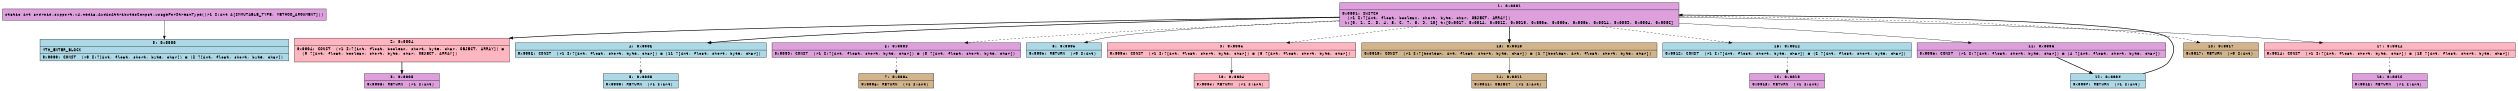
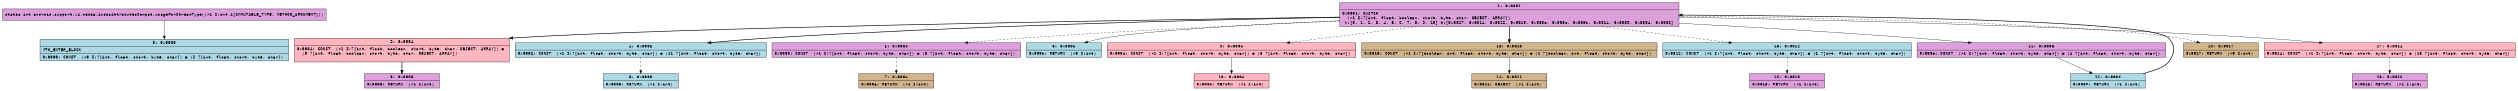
  digraph {
    fontname="DejaVu Sans Mono"
    node [fillcolor=plum fontname="DejaVu Sans Mono" shape=record style=filled]
    edge [fontname="DejaVu Sans Mono" style=dashed]
    n1 [fillcolor=lightblue label="{0\:\ 0x0000|MTH_ENTER_BLOCK\l|0x0000: CONST  (r0 I:?[int, float, short, byte, char]) = (2 ?[int, float, short, byte, char]) \l}"]
    n2 [label="{1\:\ 0x0001|0x0001: SWITCH  \l  (r1 I:?[int, float, boolean, short, byte, char, OBJECT, ARRAY])\l k:[0, 1, 2, 3, 4, 5, 6, 7, 8, 9, 10] t:[0x0017, 0x0014, 0x0012, 0x0010, 0x000e, 0x000c, 0x000b, 0x0014, 0x0009, 0x0004, 0x0006] \l}"]
    n3 [fillcolor=lightpink label="{2\:\ 0x0004|0x0004: CONST  (r1 I:?[int, float, boolean, short, byte, char, OBJECT, ARRAY]) = \l  (0 ?[int, float, boolean, short, byte, char, OBJECT, ARRAY])\l \l}"]
    n4 [fillcolor=lightblue label="{4\:\ 0x0006|0x0006: CONST  (r1 I:?[int, float, short, byte, char]) = (11 ?[int, float, short, byte, char]) \l}"]
    n5 [label="{6\:\ 0x0009|0x0009: CONST  (r1 I:?[int, float, short, byte, char]) = (3 ?[int, float, short, byte, char]) \l}"]
    n6 [fillcolor=lightblue label="{8\:\ 0x000b|0x000b: RETURN  (r0 I:int) \l}"]
    n7 [fillcolor=lightpink label="{9\:\ 0x000c|0x000c: CONST  (r1 I:?[int, float, short, byte, char]) = (5 ?[int, float, short, byte, char]) \l}"]
    n8 [label="{11\:\ 0x000e|0x000e: CONST  (r1 I:?[int, float, short, byte, char]) = (4 ?[int, float, short, byte, char]) \l}"]
    n9 [fillcolor=tan label="{13\:\ 0x0010|0x0010: CONST  (r1 I:?[boolean, int, float, short, byte, char]) = (1 ?[boolean, int, float, short, byte, char]) \l}"]
    n10 [fillcolor=lightblue label="{15\:\ 0x0012|0x0012: CONST  (r1 I:?[int, float, short, byte, char]) = (6 ?[int, float, short, byte, char]) \l}"]
    n11 [fillcolor=lightpink label="{17\:\ 0x0014|0x0014: CONST  (r1 I:?[int, float, short, byte, char]) = (13 ?[int, float, short, byte, char]) \l}"]
    n12 [fillcolor=tan label="{19\:\ 0x0017|0x0017: RETURN  (r0 I:int) \l}"]
    n13 [label="{3\:\ 0x0005|0x0005: RETURN  (r1 I:int) \l}"]
    n14 [fillcolor=lightblue label="{5\:\ 0x0008|0x0008: RETURN  (r1 I:int) \l}"]
    n15 [fillcolor=tan label="{7\:\ 0x000a|0x000a: RETURN  (r1 I:int) \l}"]
    n16 [fillcolor=lightpink label="{10\:\ 0x000d|0x000d: RETURN  (r1 I:int) \l}"]
    n17 [fillcolor=lightblue label="{12\:\ 0x000f|0x000f: RETURN  (r1 I:int) \l}"]
    n18 [fillcolor=tan label="{14\:\ 0x0011|0x0011: OBJECT  (r1 I:int) \l}"]
    n19 [label="{16\:\ 0x0013|0x0013: RETURN  (r1 I:int) \l}"]
    n20 [label="{18\:\ 0x0016|0x0016: RETURN  (r1 I:int) \l}"]
    n21 [label="{static int android.support.v4.media.AudioAttributesCompat.usageForStreamType((r1 I:int A[IMMUTABLE_TYPE, METHOD_ARGUMENT])) }"]
    n2 -> n3 [style=bold]
    n2 -> n4 [style=bold]
    n2 -> n5
    n2 -> n6 [style=solid]
    n2 -> n7
    n2 -> n8 [style=solid]
    n2 -> n9 [style=bold]
    n2 -> n10
    n2 -> n11 [style=solid]
    n2 -> n12
    n3 -> n13 [style=bold]
    n4 -> n14
    n5 -> n15
    n7 -> n16 [style=solid]
-   n8 -> n17 [style=bold]
+   n8 -> n17 [style=solid]
    n9 -> n18 [style=solid]
    n10 -> n19
    n11 -> n20
    n17 -> n2 [style=bold]
    n21 -> n1 [style=solid]
  }
